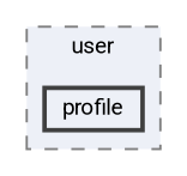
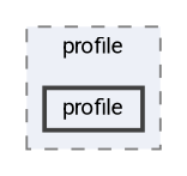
  digraph {
    compound=true
    rankdir=LR
    fontname=Roboto
    n1 [color=grey25 fillcolor="#edf0f7" fontname=Roboto fontsize=10 height=0.2 label=profile shape=box style="filled,bold" width=0.4]
    subgraph cluster_1 {
      bgcolor="#edf0f7"
      fontsize=10
-     label=user
+     label=profile
      pencolor=grey50
      style="filled,dashed"
      n1
    }
  }
